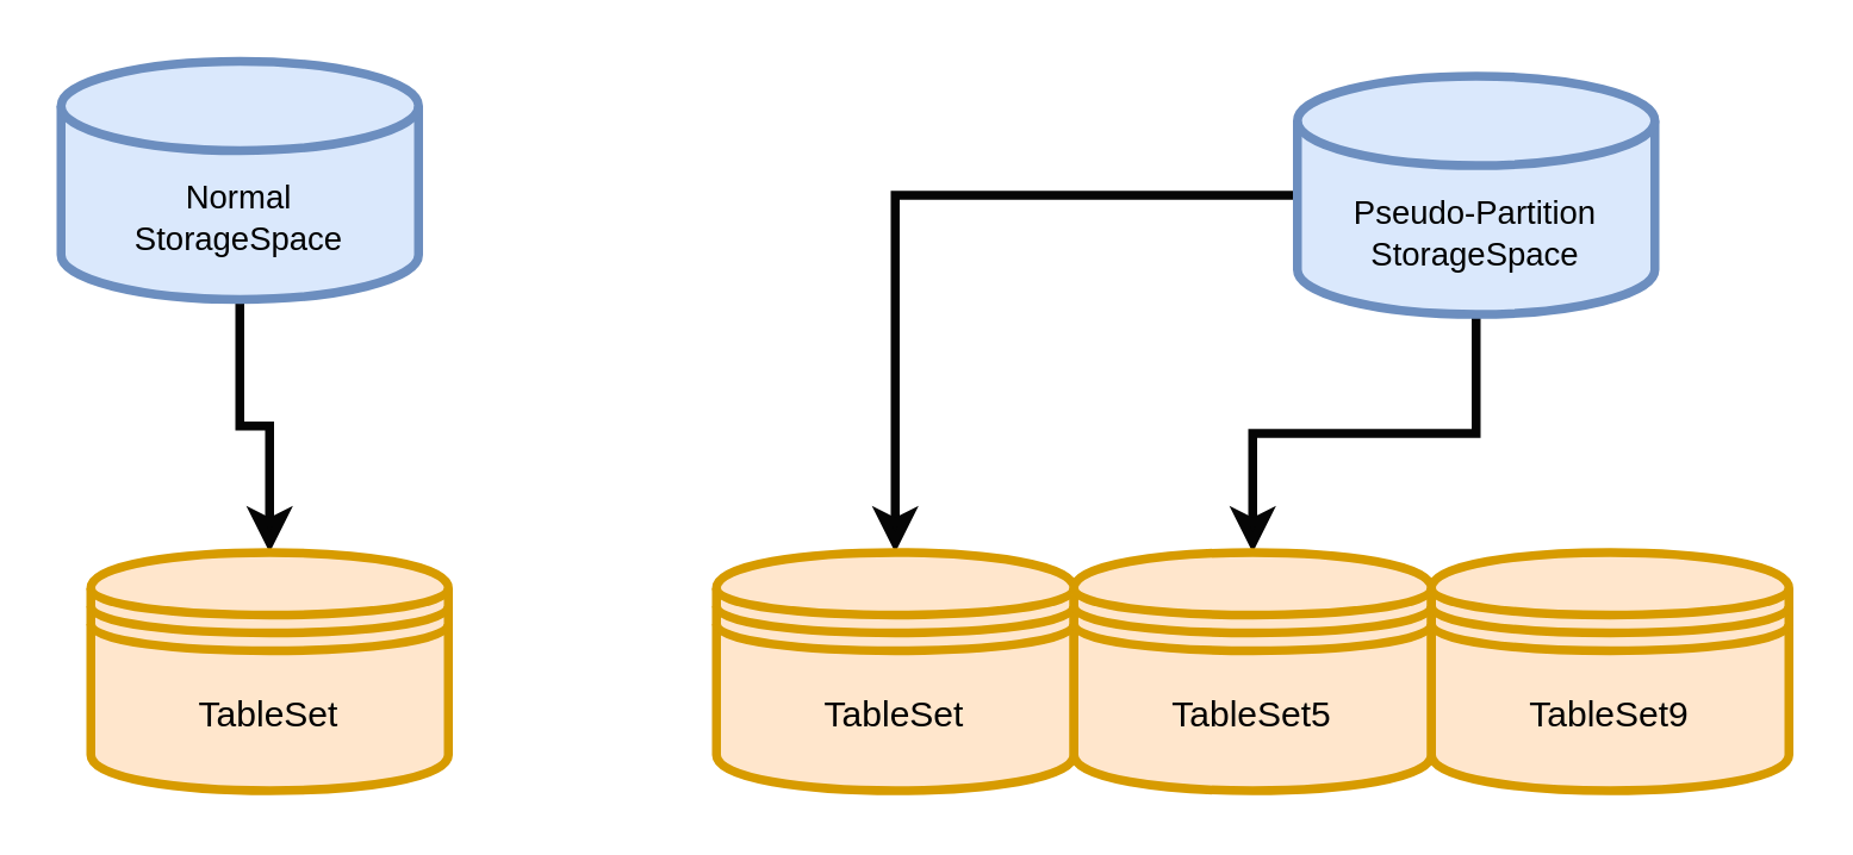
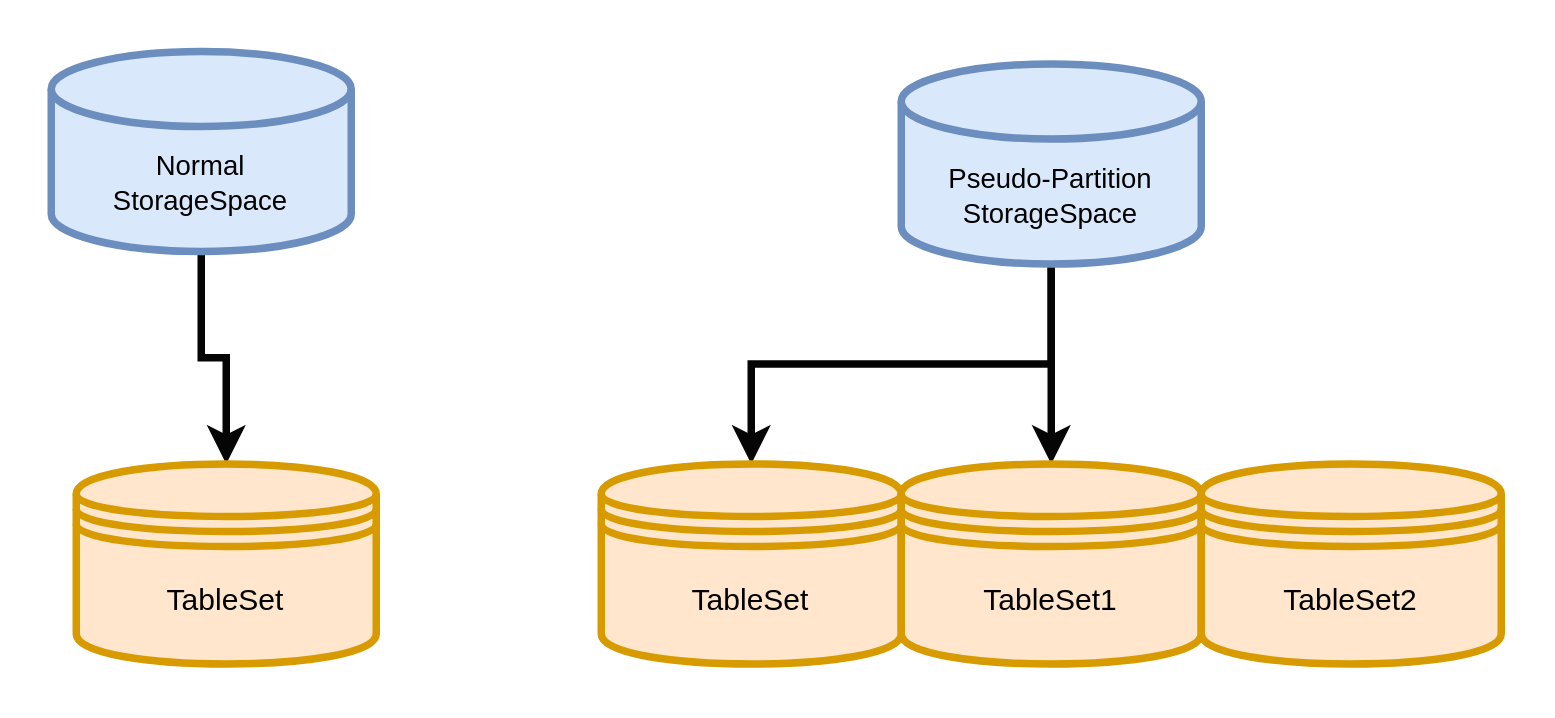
  <mxCell id="0" />
  <mxCell id="1" parent="0" />
  <mxCell id="2" style="edgeStyle=orthogonalEdgeStyle;rounded=0;orthogonalLoop=1;jettySize=auto;html=1;entryX=0.5;entryY=0;entryDx=0;entryDy=0;strokeColor=#050505;strokeWidth=3;fontFamily=Helvetica;" parent="1" source="3" target="4" edge="1"><mxGeometry relative="1" as="geometry" /></mxCell>
  <mxCell id="3" value="Normal&lt;br&gt;StorageSpace" style="shape=cylinder3;whiteSpace=wrap;html=1;boundedLbl=1;backgroundOutline=1;size=15;fontFamily=Helvetica;fontSize=11;fillColor=#dae8fc;strokeColor=#6c8ebf;strokeWidth=3;" parent="1" vertex="1"><mxGeometry x="20" y="20" width="120" height="80" as="geometry" /></mxCell>
  <mxCell id="4" value="TableSet" style="shape=datastore;whiteSpace=wrap;html=1;fillColor=#ffe6cc;strokeColor=#d79b00;strokeWidth=3;fontFamily=Helvetica;" parent="1" vertex="1"><mxGeometry x="30" y="185" width="120" height="80" as="geometry" /></mxCell>
  <mxCell id="5" style="edgeStyle=orthogonalEdgeStyle;rounded=0;orthogonalLoop=1;jettySize=auto;html=1;entryX=0.5;entryY=0;entryDx=0;entryDy=0;strokeWidth=3;strokeColor=#050505;fontFamily=Helvetica;" parent="1" source="7" target="8" edge="1"><mxGeometry relative="1" as="geometry" /></mxCell>
  <mxCell id="6" style="edgeStyle=orthogonalEdgeStyle;rounded=0;orthogonalLoop=1;jettySize=auto;html=1;strokeWidth=3;strokeColor=#050505;fontFamily=Helvetica;" parent="1" source="7" target="9" edge="1"><mxGeometry relative="1" as="geometry" /></mxCell>
- <mxCell id="7" value="Pseudo-Partition&lt;br&gt;StorageSpace" style="shape=cylinder3;whiteSpace=wrap;html=1;boundedLbl=1;backgroundOutline=1;size=15;fontFamily=Helvetica;fontSize=11;fillColor=#dae8fc;strokeColor=#6c8ebf;strokeWidth=3;" parent="1" vertex="1"><mxGeometry x="435" y="25" width="120" height="80" as="geometry" /></mxCell>
+ <mxCell id="7" value="Pseudo-Partition&lt;br&gt;StorageSpace" style="shape=cylinder3;whiteSpace=wrap;html=1;boundedLbl=1;backgroundOutline=1;size=15;fontFamily=Helvetica;fontSize=11;fillColor=#dae8fc;strokeColor=#6c8ebf;strokeWidth=3;" parent="1" vertex="1"><mxGeometry x="360" y="25" width="120" height="80" as="geometry" /></mxCell>
  <mxCell id="8" value="TableSet" style="shape=datastore;whiteSpace=wrap;html=1;fillColor=#ffe6cc;strokeColor=#d79b00;strokeWidth=3;fontFamily=Helvetica;" parent="1" vertex="1"><mxGeometry x="240" y="185" width="120" height="80" as="geometry" /></mxCell>
- <mxCell id="9" value="TableSet5" style="shape=datastore;whiteSpace=wrap;html=1;fillColor=#ffe6cc;strokeColor=#d79b00;strokeWidth=3;fontFamily=Helvetica;" parent="1" vertex="1"><mxGeometry x="360" y="185" width="120" height="80" as="geometry" /></mxCell>
- <mxCell id="10" value="TableSet9" style="shape=datastore;whiteSpace=wrap;html=1;fillColor=#ffe6cc;strokeColor=#d79b00;strokeWidth=3;fontFamily=Helvetica;" parent="1" vertex="1"><mxGeometry x="480" y="185" width="120" height="80" as="geometry" /></mxCell>
+ <mxCell id="9" value="TableSet1" style="shape=datastore;whiteSpace=wrap;html=1;fillColor=#ffe6cc;strokeColor=#d79b00;strokeWidth=3;fontFamily=Helvetica;" parent="1" vertex="1"><mxGeometry x="360" y="185" width="120" height="80" as="geometry" /></mxCell>
+ <mxCell id="10" value="TableSet2" style="shape=datastore;whiteSpace=wrap;html=1;fillColor=#ffe6cc;strokeColor=#d79b00;strokeWidth=3;fontFamily=Helvetica;" parent="1" vertex="1"><mxGeometry x="480" y="185" width="120" height="80" as="geometry" /></mxCell>
